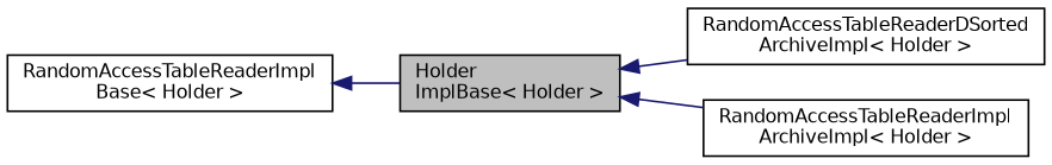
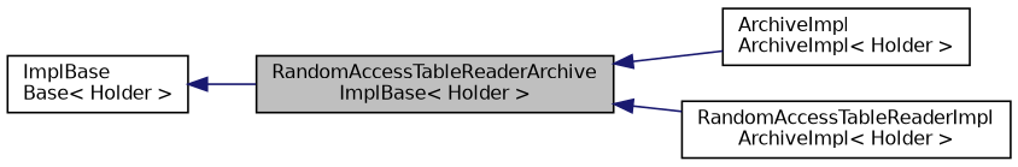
  digraph {
    rankdir=LR
    node [color=black fillcolor=white fontname=Helvetica fontsize=10 shape=record style=filled]
    edge [color=midnightblue dir=back fontname=Helvetica fontsize=10 labelfontname=Helvetica labelfontsize=10 style=solid]
-   n1 [fillcolor=grey75 fontcolor=black height=0.2 label="Holder\lImplBase\< Holder \>" width=0.4]
-   n2 [height=0.2 label="RandomAccessTableReaderDSorted\lArchiveImpl\< Holder \>" width=0.4]
+   n1 [fillcolor=grey75 fontcolor=black height=0.2 label="RandomAccessTableReaderArchive\lImplBase\< Holder \>" width=0.4]
+   n2 [height=0.2 label="ArchiveImpl\lArchiveImpl\< Holder \>" width=0.4]
    n3 [height=0.2 label="RandomAccessTableReaderImpl\lArchiveImpl\< Holder \>" width=0.4]
-   n4 [height=0.2 label="RandomAccessTableReaderImpl\lBase\< Holder \>" width=0.4]
+   n4 [height=0.2 label="ImplBase\lBase\< Holder \>" width=0.4]
    n1 -> n2
    n1 -> n3
    n4 -> n1
  }
